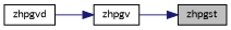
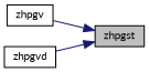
  digraph {
    fontname=Lato
    rankdir=RL
    node [color=black fillcolor=white fontname=Lato fontsize=10 shape=record style=filled]
    edge [color=midnightblue dir=back fontname=Lato fontsize=10 labelfontname=Helvetica labelfontsize=10 style=solid]
    n1 [fillcolor=grey75 fontcolor=black height=0.2 label=zhpgst width=0.4]
    n2 [height=0.2 label=zhpgv width=0.4]
    n3 [height=0.2 label=zhpgvd width=0.4]
    n1 -> n2
-   n2 -> n3
+   n1 -> n3
  }
